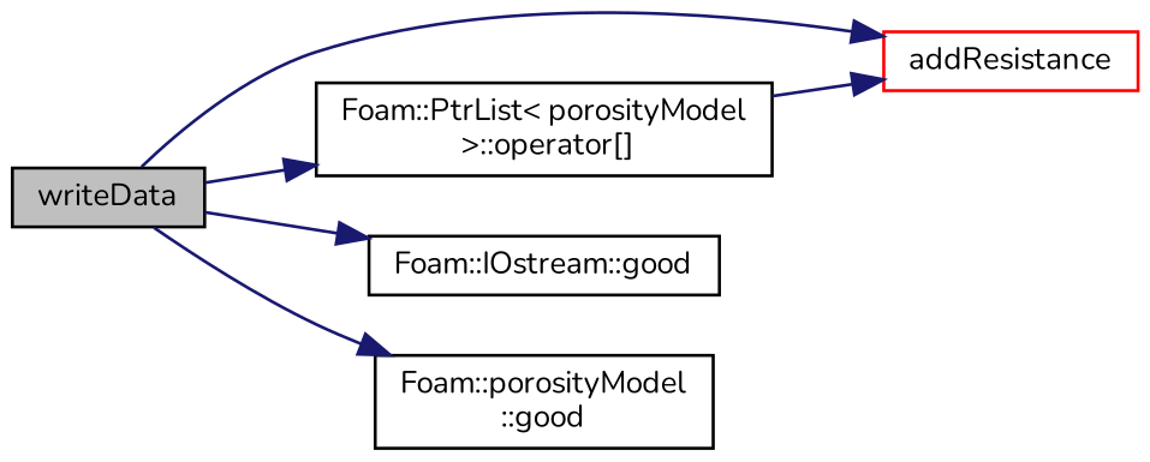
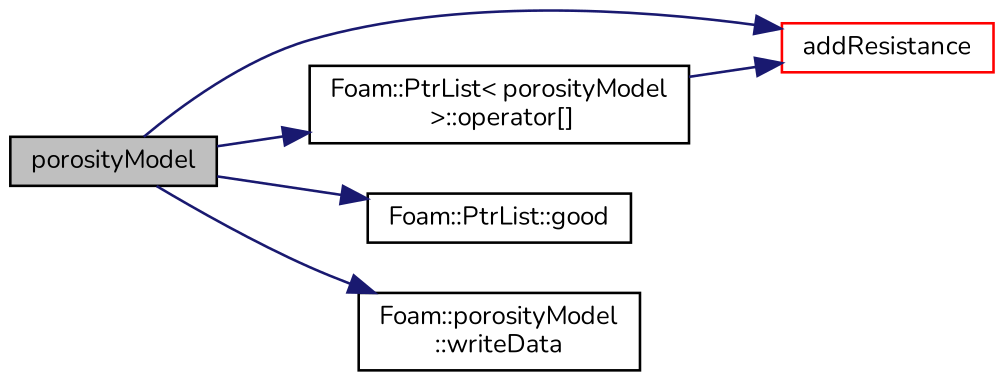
  digraph {
    fontname=Nunito
    rankdir=LR
    node [color=black fontname=Nunito fontsize=10 shape=record]
    edge [color=midnightblue fontname=Nunito fontsize=10 labelfontname=Helvetica labelfontsize=10 style=solid]
-   n1 [fillcolor=grey75 fontcolor=black height=0.2 label=writeData style=filled width=0.4]
+   n1 [fillcolor=grey75 fontcolor=black height=0.2 label=porosityModel style=filled width=0.4]
    n2 [color=red height=0.2 label=addResistance width=0.4]
    n3 [height=0.2 label="Foam::PtrList\< porosityModel\l \>::operator[]" width=0.4]
-   n4 [height=0.2 label="Foam::IOstream::good" width=0.4]
-   n5 [height=0.2 label="Foam::porosityModel\l::good" width=0.4]
+   n4 [height=0.2 label="Foam::PtrList::good" width=0.4]
+   n5 [height=0.2 label="Foam::porosityModel\l::writeData" width=0.4]
    n1 -> n2
    n1 -> n3
    n1 -> n4
    n1 -> n5
    n3 -> n2
  }
